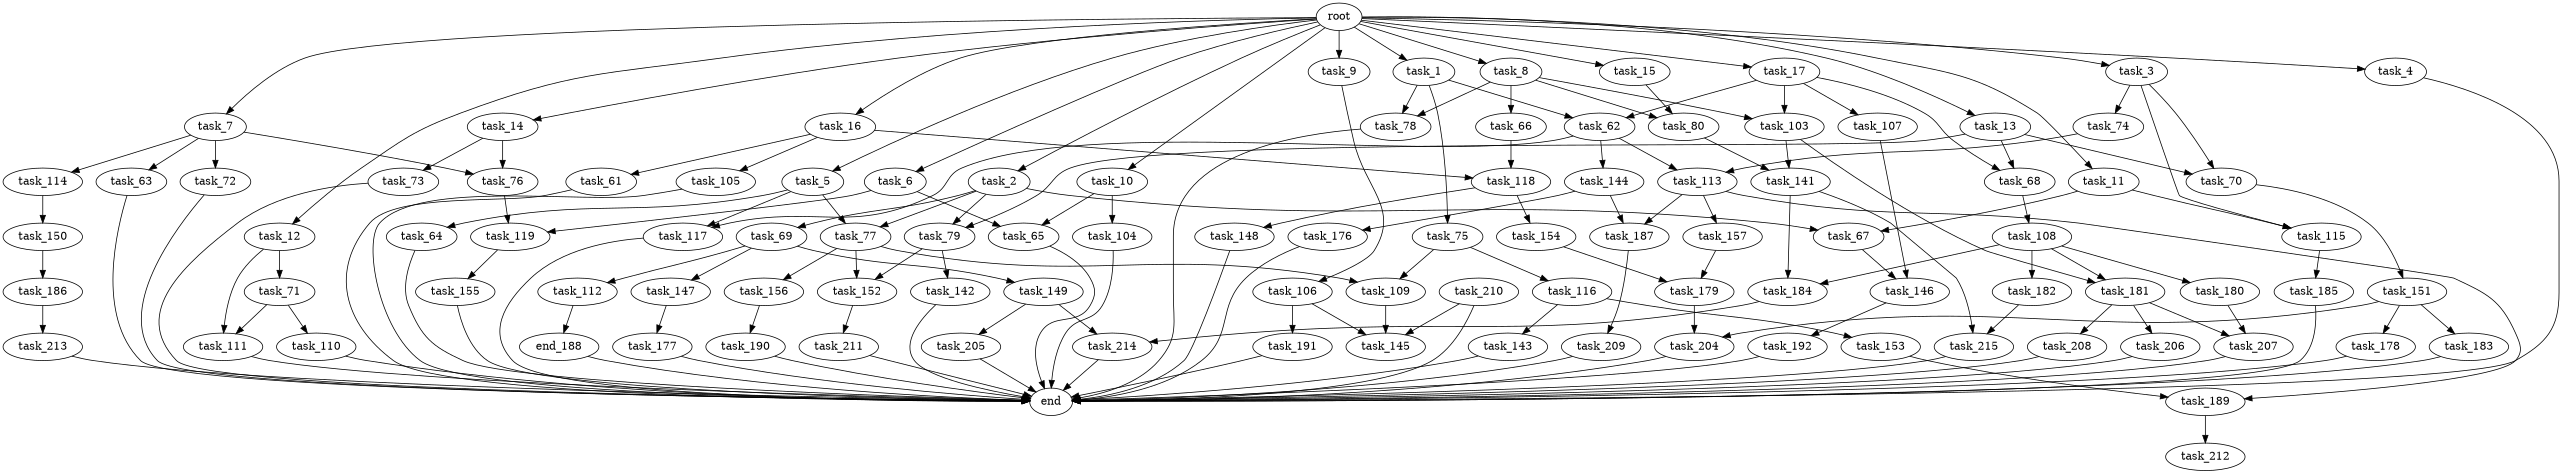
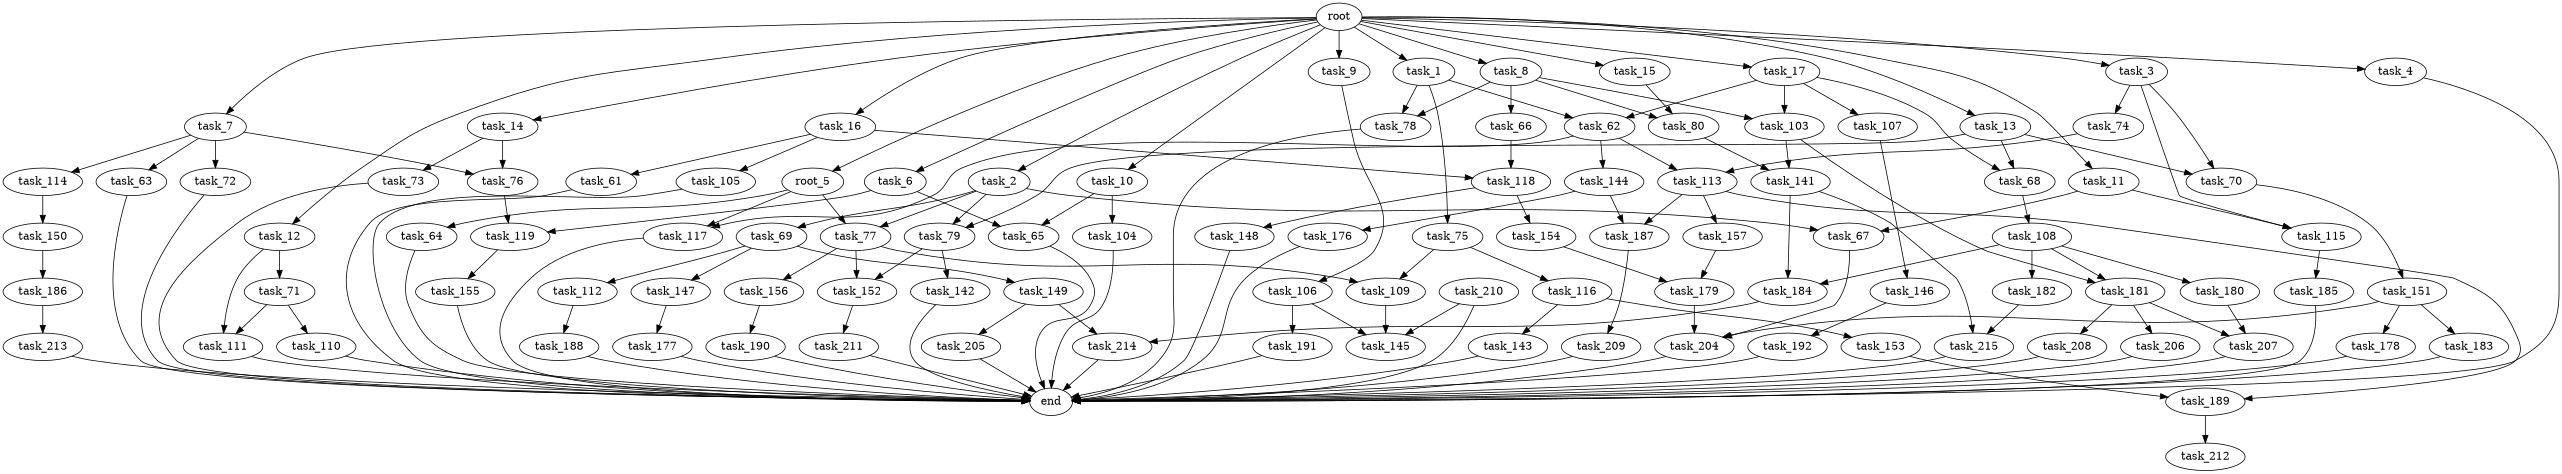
  digraph {
    root
    task_1
    task_2
    task_3
    task_4
-   task_5
+   task_5 [label=root_5]
    task_6
    task_7
    task_8
    task_9
    task_10
    task_11
    task_12
    task_13
    task_14
    task_15
    task_16
    task_17
    task_62
    task_75
    task_78
    task_67
    task_69
    task_77
    task_79
    task_70
    task_74
    task_115
    end
    task_64
    task_117
    task_65
    task_119
    task_63
    task_72
    task_76
    task_114
    task_66
    task_80
    task_103
    task_106
    task_104
    task_71
    task_111
    task_68
    task_73
    task_61
    task_105
    task_118
    task_107
    task_113
    task_144
    task_109
    task_116
    task_146
    task_112
    task_147
    task_149
    task_152
    task_156
    task_142
    task_151
    task_185
    task_155
    task_150
    task_141
    task_181
    task_145
    task_191
    task_110
    task_108
    task_148
    task_154
    task_157
    task_187
    task_189
    task_176
    task_192
    task_180
    task_182
    task_184
-   task_188 [label=end_188]
+   task_188
    task_177
    task_205
    task_214
    task_178
    task_183
    task_204
    task_143
    task_153
    task_211
    task_190
    task_215
    task_207
    task_206
    task_208
    task_179
    task_209
    task_212
    task_186
    task_210
    task_213
    root -> task_1
    root -> task_2
    root -> task_3
    root -> task_4
    root -> task_5
    root -> task_6
    root -> task_7
    root -> task_8
    root -> task_9
    root -> task_10
    root -> task_11
    root -> task_12
    root -> task_13
    root -> task_14
    root -> task_15
    root -> task_16
    root -> task_17
    task_1 -> task_62
    task_1 -> task_75
    task_1 -> task_78
    task_2 -> task_67
    task_2 -> task_69
    task_2 -> task_77
    task_2 -> task_79
    task_3 -> task_70
    task_3 -> task_74
    task_3 -> task_115
    task_4 -> end
    task_5 -> task_77
    task_5 -> task_64
    task_5 -> task_117
    task_6 -> task_65
    task_6 -> task_119
    task_7 -> task_63
    task_7 -> task_72
    task_7 -> task_76
    task_7 -> task_114
    task_8 -> task_78
    task_8 -> task_66
    task_8 -> task_80
    task_8 -> task_103
    task_9 -> task_106
    task_10 -> task_65
    task_10 -> task_104
    task_11 -> task_67
    task_11 -> task_115
    task_12 -> task_71
    task_12 -> task_111
    task_13 -> task_79
    task_13 -> task_70
    task_13 -> task_68
    task_14 -> task_76
    task_14 -> task_73
    task_15 -> task_80
    task_16 -> task_61
    task_16 -> task_105
    task_16 -> task_118
    task_17 -> task_62
    task_17 -> task_103
    task_17 -> task_68
    task_17 -> task_107
    task_62 -> task_117
    task_62 -> task_113
    task_62 -> task_144
    task_75 -> task_109
    task_75 -> task_116
    task_78 -> end
-   task_67 -> task_146
+   task_67 -> task_204
    task_69 -> task_112
    task_69 -> task_147
    task_69 -> task_149
    task_77 -> task_109
    task_77 -> task_152
    task_77 -> task_156
    task_79 -> task_152
    task_79 -> task_142
    task_70 -> task_151
    task_74 -> task_113
    task_115 -> task_185
    task_64 -> end
    task_117 -> end
    task_65 -> end
    task_119 -> task_155
    task_63 -> end
    task_72 -> end
    task_76 -> task_119
    task_114 -> task_150
    task_66 -> task_118
    task_80 -> task_141
    task_103 -> task_141
    task_103 -> task_181
    task_106 -> task_145
    task_106 -> task_191
    task_104 -> end
    task_71 -> task_111
    task_71 -> task_110
    task_111 -> end
    task_68 -> task_108
    task_73 -> end
    task_61 -> end
    task_105 -> end
    task_118 -> task_148
    task_118 -> task_154
    task_107 -> task_146
    task_113 -> task_157
    task_113 -> task_187
    task_113 -> task_189
    task_144 -> task_187
    task_144 -> task_176
    task_109 -> task_145
    task_116 -> task_143
    task_116 -> task_153
    task_146 -> task_192
    task_112 -> task_188
    task_147 -> task_177
    task_149 -> task_205
    task_149 -> task_214
    task_152 -> task_211
    task_156 -> task_190
    task_142 -> end
    task_151 -> task_178
    task_151 -> task_183
    task_151 -> task_204
    task_185 -> end
    task_155 -> end
    task_150 -> task_186
    task_141 -> task_184
    task_141 -> task_215
    task_181 -> task_207
    task_181 -> task_206
    task_181 -> task_208
    task_191 -> end
    task_110 -> end
    task_108 -> task_181
    task_108 -> task_180
    task_108 -> task_182
    task_108 -> task_184
    task_148 -> end
    task_154 -> task_179
    task_157 -> task_179
    task_187 -> task_209
    task_189 -> task_212
    task_176 -> end
    task_192 -> end
    task_180 -> task_207
    task_182 -> task_215
    task_184 -> task_214
    task_188 -> end
    task_177 -> end
    task_205 -> end
    task_214 -> end
    task_178 -> end
    task_183 -> end
    task_204 -> end
    task_143 -> end
    task_153 -> task_189
    task_211 -> end
    task_190 -> end
    task_215 -> end
    task_207 -> end
    task_206 -> end
    task_208 -> end
    task_179 -> task_204
    task_209 -> end
    task_186 -> task_213
    task_210 -> end
    task_210 -> task_145
    task_213 -> end
  }
